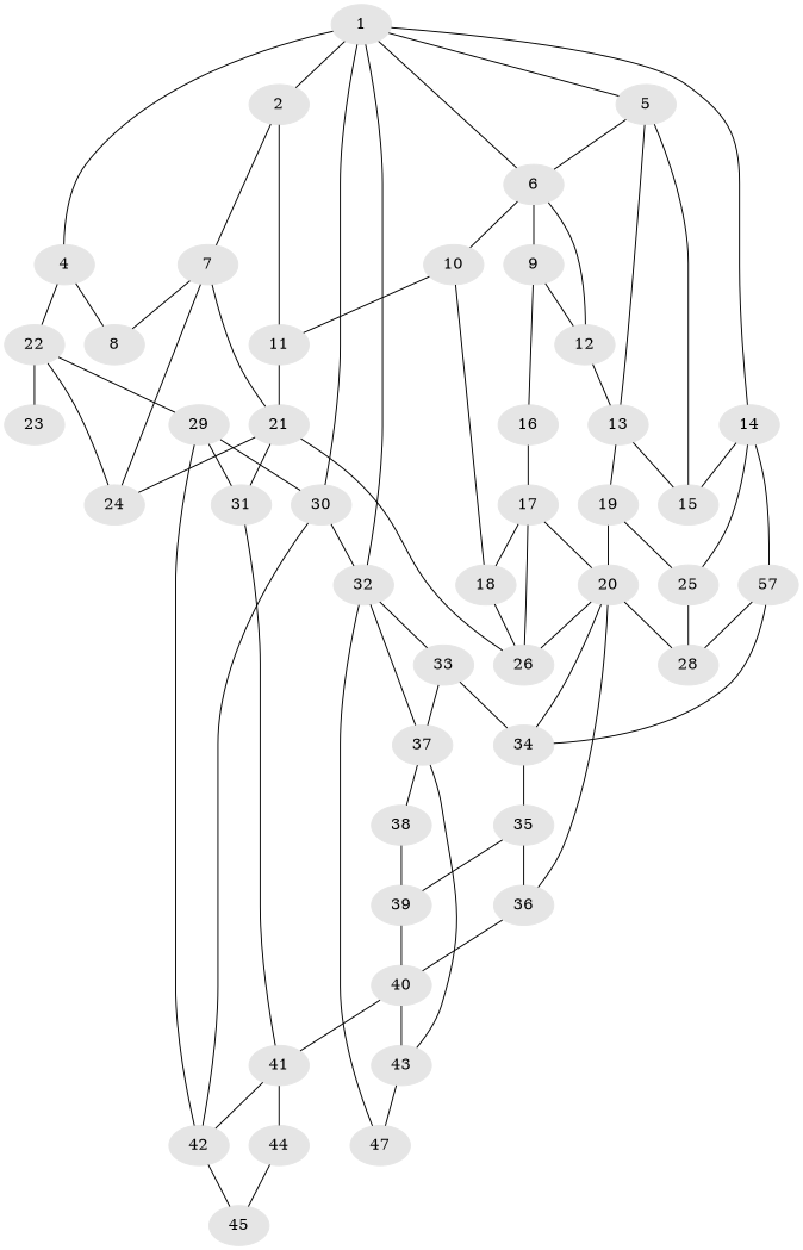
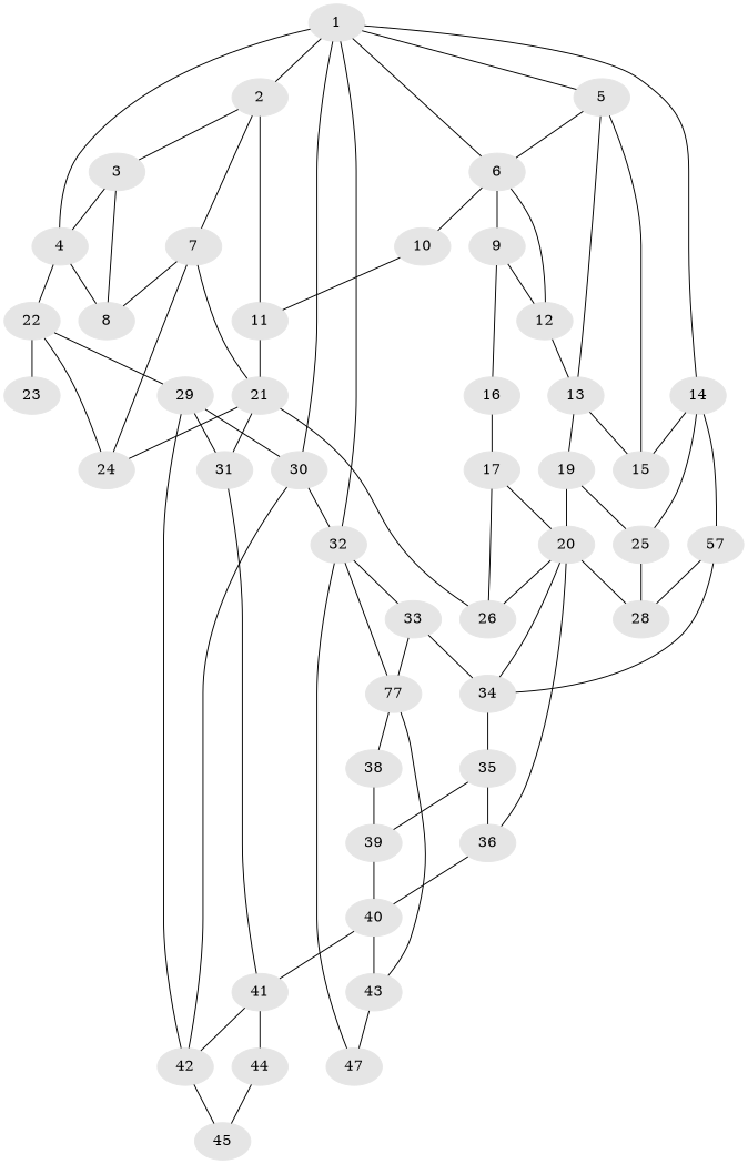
  graph {
    node [color=gray90 style=filled]
    edge [weight=1.0]
    1
    2
    4
    5
    6
    14
    30
    32
+   3
    7
    11
    8
    22
    13
    15
    9
    12
    10
    25
    n20 [label=57]
    42
    33
-   37
+   37 [label=77]
    47
    21
    24
    23
    29
    19
    16
    26
    31
-   18
    17
    20
    28
    34
    36
    35
    40
    41
    45
    44
    38
    43
    39
    1 -- 2 [weight=2.0]
    1 -- 4
    1 -- 5
    1 -- 6
    1 -- 14
    1 -- 30
    1 -- 32
+   2 -- 3
    2 -- 7
    2 -- 11 [weight=2.0]
    4 -- 8
    4 -- 22
    5 -- 6
    5 -- 13
    5 -- 15 [weight=2.0]
    6 -- 9
    6 -- 12
    6 -- 10
    14 -- 15
    14 -- 25
    14 -- n20
    30 -- 32
    30 -- 42
    32 -- 33
    32 -- 37
    32 -- 47
+   3 -- 4
+   3 -- 8 [weight=2.0]
    7 -- 8
    7 -- 21
    7 -- 24
    11 -- 21
    22 -- 24
    22 -- 23 [weight=2.0]
    22 -- 29 [weight=2.0]
    13 -- 15
    13 -- 19
    9 -- 12 [weight=2.0]
    9 -- 16
    12 -- 13
    10 -- 11
-   10 -- 18
    25 -- 28 [weight=4.0]
    n20 -- 28
    n20 -- 34
    42 -- 45 [weight=2.0]
    33 -- 37 [weight=2.0]
    33 -- 34 [weight=2.0]
    37 -- 38 [weight=2.0]
    37 -- 43
    21 -- 24
    21 -- 26 [weight=2.0]
    21 -- 31 [weight=2.0]
    29 -- 30
    29 -- 42 [weight=2.0]
    29 -- 31
    19 -- 25
    19 -- 20
    16 -- 17 [weight=2.0]
    31 -- 41 [weight=2.0]
-   18 -- 26
    17 -- 26
-   17 -- 18 [weight=2.0]
    17 -- 20
    20 -- 26
    20 -- 28
    20 -- 34
    20 -- 36
    34 -- 35
    36 -- 40 [weight=2.0]
    35 -- 36 [weight=2.0]
    35 -- 39
    40 -- 41 [weight=2.0]
    40 -- 43 [weight=2.0]
    41 -- 42
    41 -- 44
    44 -- 45 [weight=2.0]
    38 -- 39 [weight=3.0]
    43 -- 47
    39 -- 40 [weight=2.0]
  }
